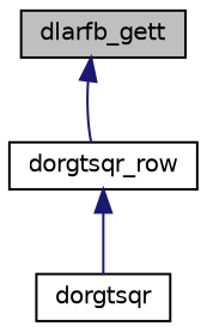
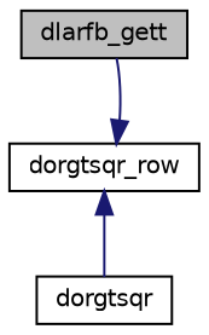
  digraph {
    rankdir=TB
    node [color=black fillcolor=white fontname=Helvetica fontsize=10 shape=record style=filled]
    edge [color=midnightblue dir=back fontname=Helvetica fontsize=10 labelfontname=Helvetica labelfontsize=10 style=solid]
    n1 [fillcolor=grey75 fontcolor=black height=0.2 label=dlarfb_gett width=0.4]
    n2 [height=0.2 label=dorgtsqr_row width=0.4]
    n3 [height=0.2 label=dorgtsqr width=0.4]
-   n1 -> n2
+   n2 -> n1
    n2 -> n3
  }
